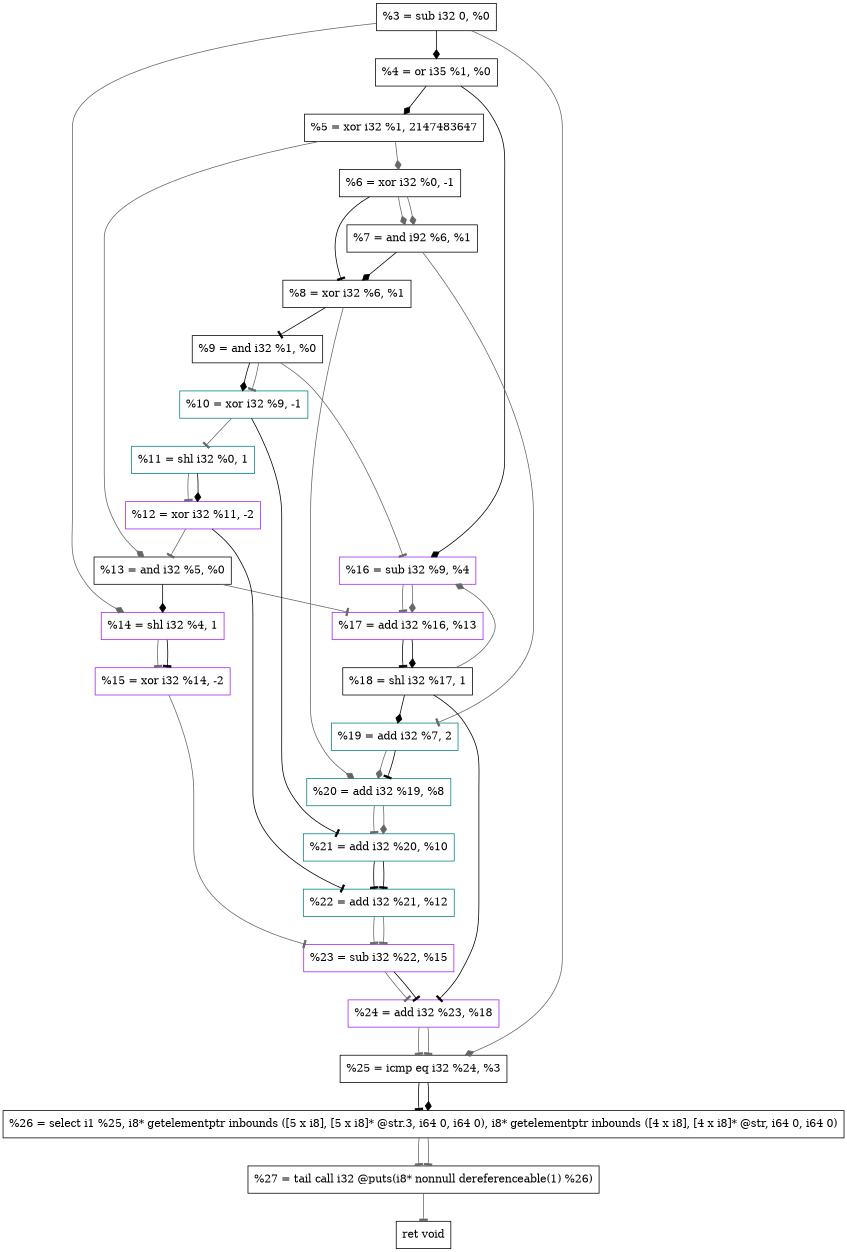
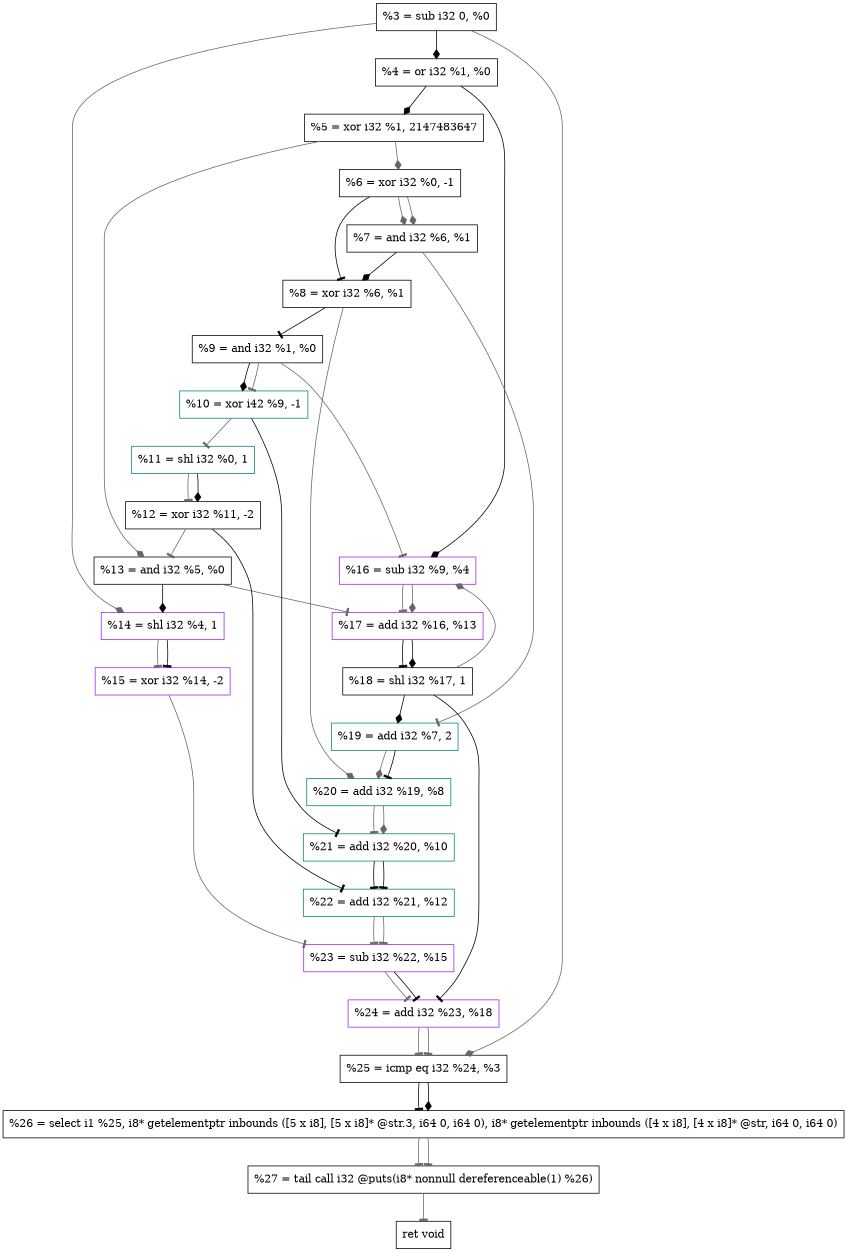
  digraph {
    node [color=black shape=record]
    edge [arrowhead=tee color=gray40]
    n1 [label="  %3 = sub i32 0, %0"]
-   n2 [label="%4 = or i35 %1, %0"]
+   n2 [label="  %4 = or i32 %1, %0"]
    n3 [label="  %25 = icmp eq i32 %24, %3"]
    n4 [color=purple label="  %14 = shl i32 %4, 1"]
    n5 [label="  %5 = xor i32 %1, 2147483647"]
    n6 [color=purple label="  %16 = sub i32 %9, %4"]
    n7 [label="  %26 = select i1 %25, i8* getelementptr inbounds ([5 x i8], [5 x i8]* @str.3, i64 0, i64 0), i8* getelementptr inbounds ([4 x i8], [4 x i8]* @str, i64 0, i64 0)"]
    n8 [label="  %6 = xor i32 %0, -1"]
    n9 [label="  %13 = and i32 %5, %0"]
    n10 [color=purple label="  %15 = xor i32 %14, -2"]
    n11 [color=purple label="  %17 = add i32 %16, %13"]
-   n12 [label="%7 = and i92 %6, %1"]
+   n12 [label="  %7 = and i32 %6, %1"]
    n13 [label="  %8 = xor i32 %6, %1"]
    n14 [color=teal label="  %19 = add i32 %7, 2"]
    n15 [label="  %9 = and i32 %1, %0"]
    n16 [color=teal label="  %20 = add i32 %19, %8"]
-   n17 [color=teal label="  %10 = xor i32 %9, -1"]
+   n17 [color=teal label="%10 = xor i42 %9, -1"]
    n18 [color=teal label="  %21 = add i32 %20, %10"]
    n19 [color=teal label="  %11 = shl i32 %0, 1"]
-   n20 [color=purple label="  %12 = xor i32 %11, -2"]
+   n20 [label="  %12 = xor i32 %11, -2"]
    n21 [color=teal label="  %22 = add i32 %21, %12"]
    n22 [color=purple label="  %23 = sub i32 %22, %15"]
    n23 [label="  %18 = shl i32 %17, 1"]
    n24 [color=purple label="  %24 = add i32 %23, %18"]
    n25 [label="  %27 = tail call i32 @puts(i8* nonnull dereferenceable(1) %26)"]
    n26 [label="  ret void"]
    n1 -> n2 [arrowhead=diamond color=black]
    n1 -> n3 [arrowhead=diamond]
    n1 -> n4 [arrowhead=diamond]
    n2 -> n5 [arrowhead=diamond color=black]
    n2 -> n6 [arrowhead=diamond color=black]
    n3 -> n7 [color=black]
    n3 -> n7 [arrowhead=diamond color=black]
    n4 -> n10
    n4 -> n10 [color=black]
    n5 -> n8 [arrowhead=diamond]
    n5 -> n9 [arrowhead=diamond]
    n6 -> n11
    n6 -> n11 [arrowhead=diamond]
    n7 -> n25
    n7 -> n25
    n8 -> n12 [arrowhead=diamond]
    n8 -> n12 [arrowhead=diamond]
    n8 -> n13 [color=black]
    n9 -> n4 [arrowhead=diamond color=black]
    n9 -> n11
    n10 -> n22
    n11 -> n23 [color=black]
    n11 -> n23 [arrowhead=diamond color=black]
    n12 -> n13 [arrowhead=diamond color=black]
    n12 -> n14
    n13 -> n15 [color=black]
    n13 -> n16 [arrowhead=diamond]
    n14 -> n16 [arrowhead=diamond]
    n14 -> n16 [color=black]
    n15 -> n6
    n15 -> n17 [arrowhead=diamond color=black]
    n15 -> n17
    n16 -> n18
    n16 -> n18 [arrowhead=diamond]
    n17 -> n18 [color=black]
    n17 -> n19
    n18 -> n21 [color=black]
    n18 -> n21 [color=black]
    n19 -> n20
    n19 -> n20 [arrowhead=diamond color=black]
    n20 -> n9
    n20 -> n21 [color=black]
    n21 -> n22
    n21 -> n22
    n22 -> n24
    n22 -> n24 [color=black]
    n23 -> n6 [arrowhead=diamond]
    n23 -> n14 [arrowhead=diamond color=black]
    n23 -> n24 [color=black]
    n24 -> n3
    n24 -> n3
    n25 -> n26
  }
